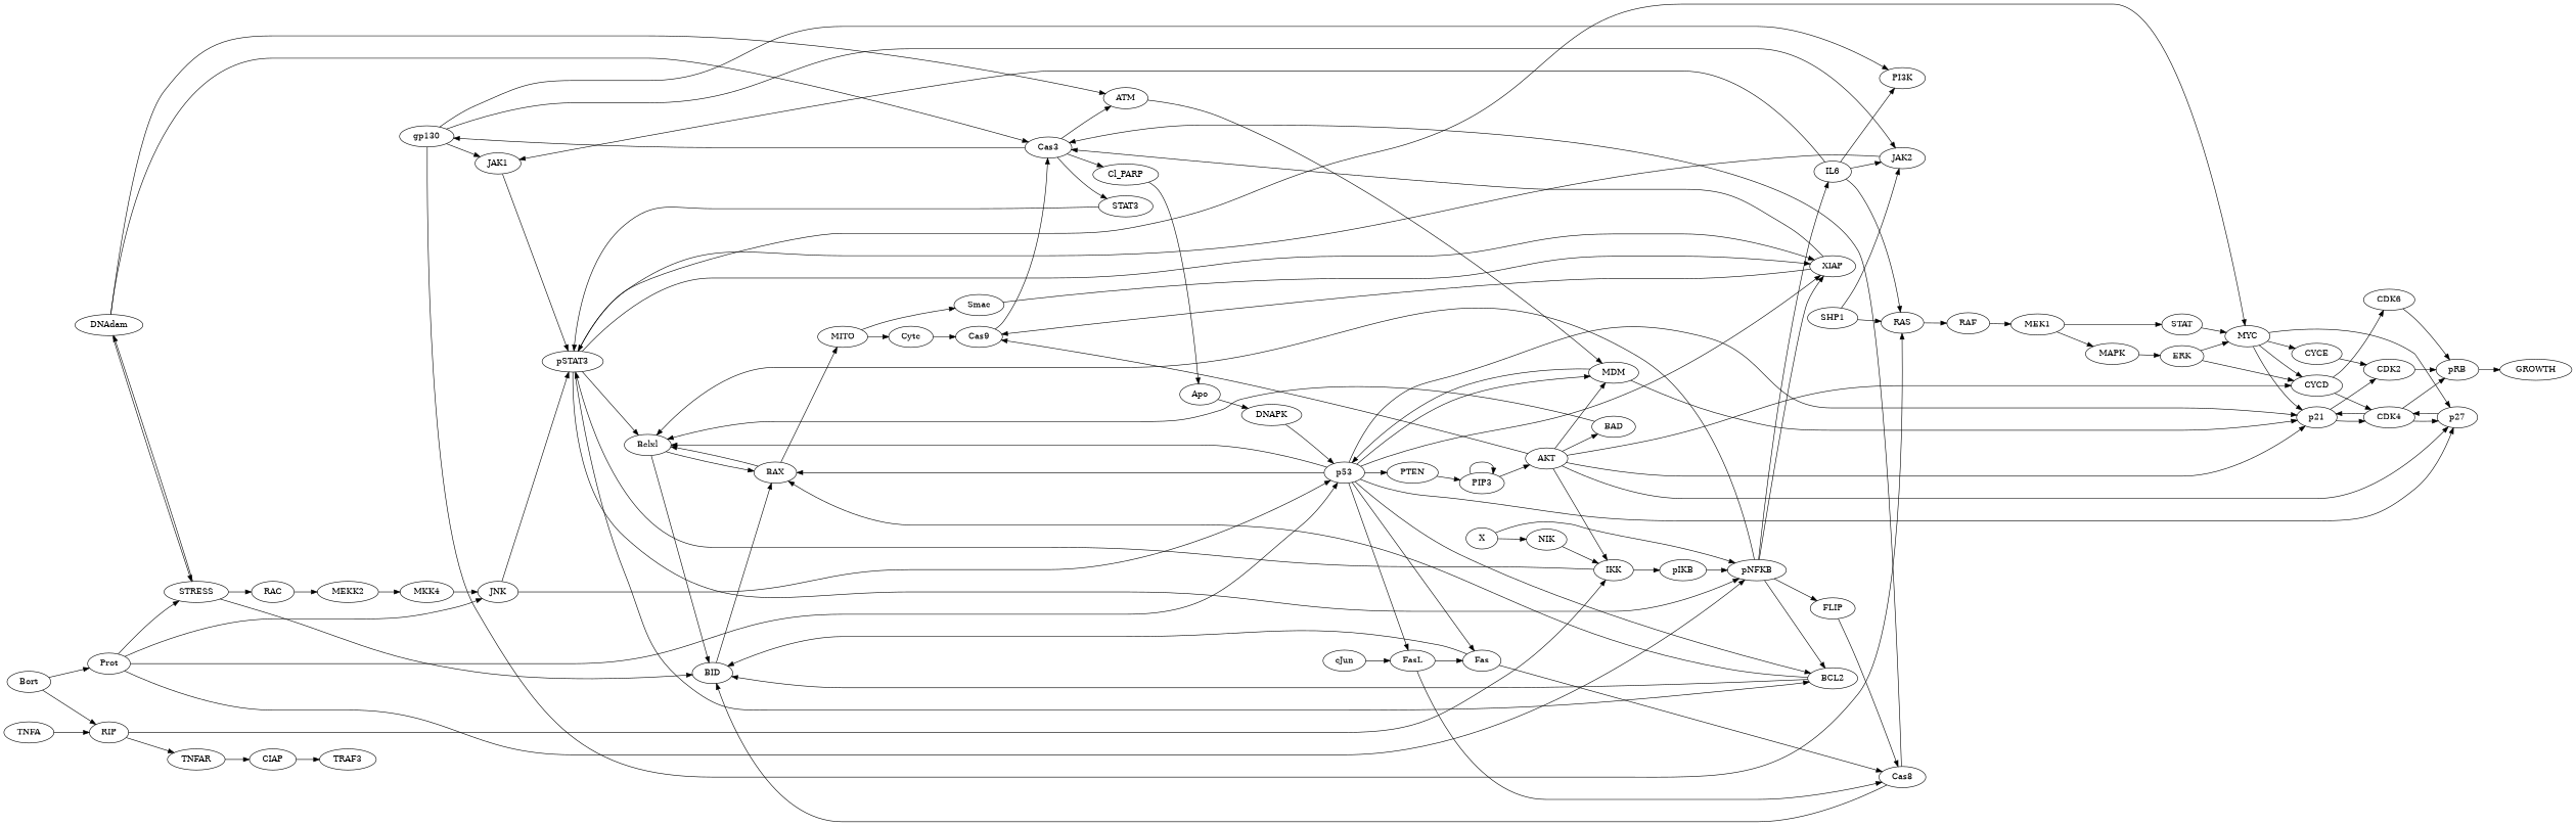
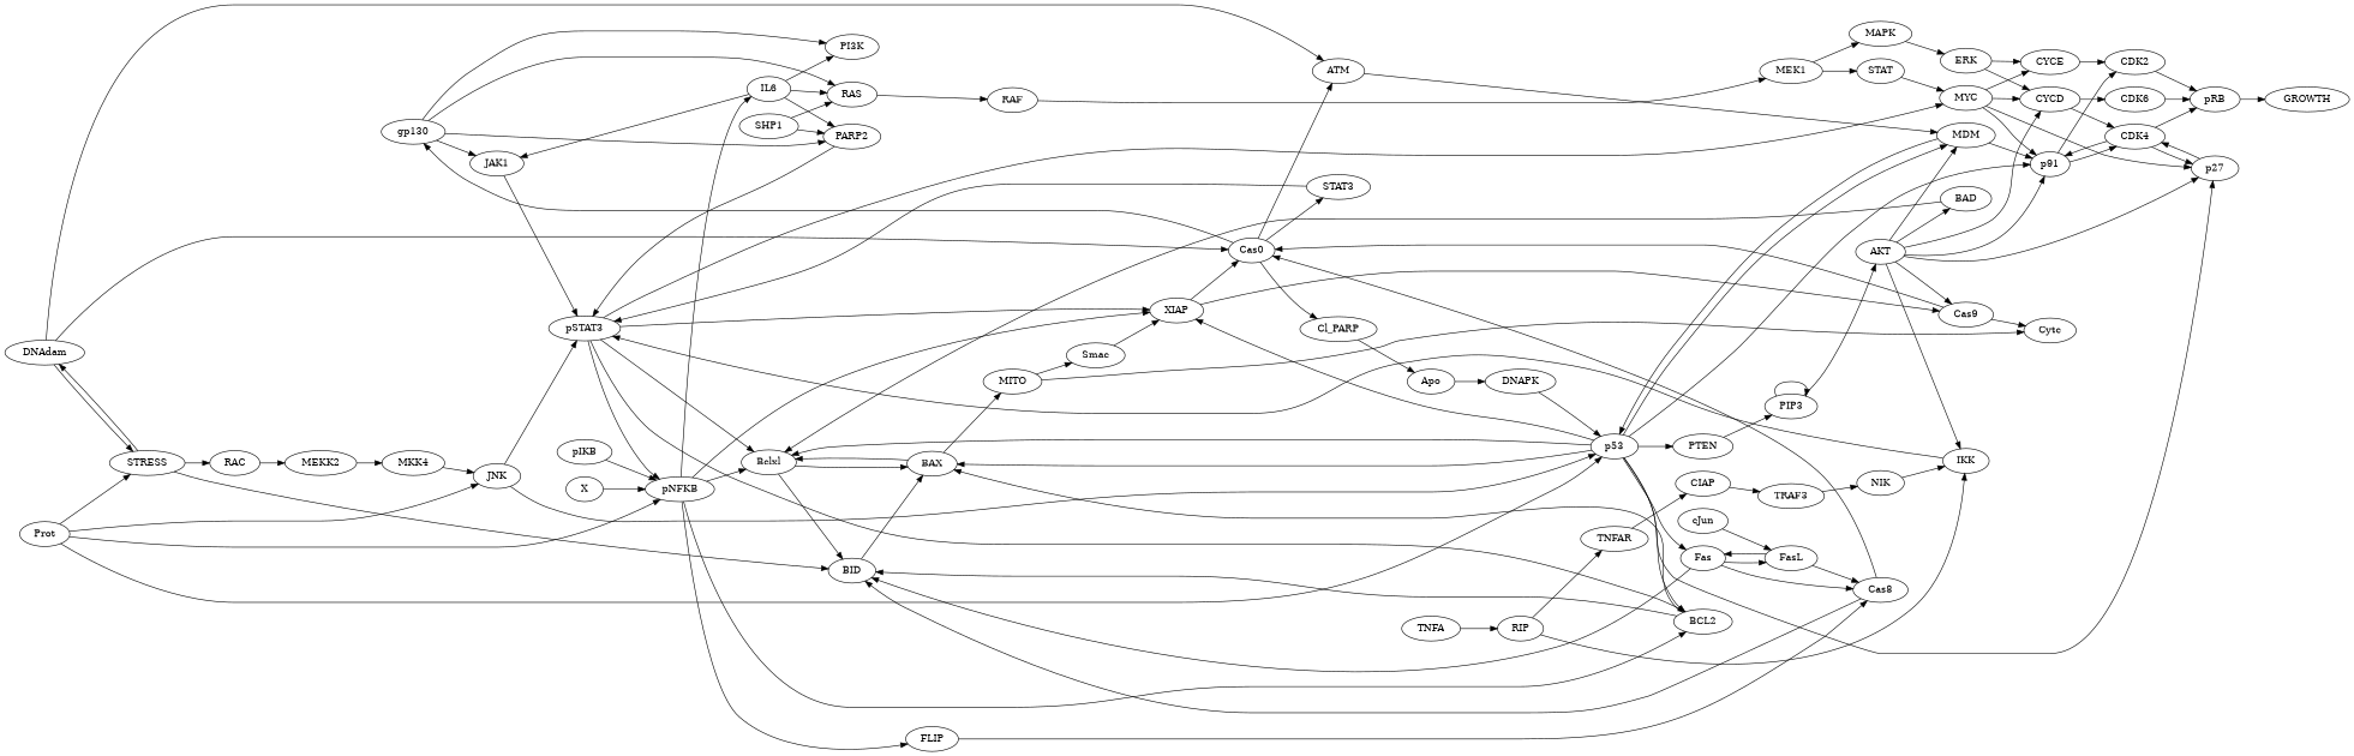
  digraph {
    rankdir=LR
    " gp130 " [equation="  ! (  ( Cas3 )  ) "]
    " PI3K " [equation="  ( IL6 && (  (  ( gp130 )  )  ) ) "]
    " JAK1 " [equation="  ( gp130 && (  (  ( IL6 )  )  ) ) "]
-   " JAK2 " [equation="  (  ( IL6 && (  (  ( gp130 )  )  )  ) && ! ( SHP1  )  ) "]
+   " JAK2 " [equation="  (  ( IL6 && (  (  ( gp130 )  )  )  ) && ! ( SHP1  )  ) " label=PARP2]
    " RAS " [equation="  ( IL6 && (  (  ( gp130 )  )  ) )  || ( SHP1 ) "]
    " pSTAT3 " [equation="  (  ( JAK2 && (  (  ( STAT3 && JAK1 )  && (  (  ( ! IKK )  )  )  )  )  ) && ! ( JNK  )  )  || ( JAK1 && (  (  ( STAT3 && JAK2 )  )  ) ) "]
    " RAF " [equation="  ( RAS ) "]
    " DNAdam " [equation="  ( STRESS )  || ( Cas3 ) "]
    " ATM " [equation="  ( DNAdam )  || ( Cas3 ) "]
    " STRESS " [equation="  (  ( DNAdam )  ) || ! ( DNAdam || Prot ) "]
-   " Cas3 " [equation="  (  ( Cas8  ) && ! ( XIAP  )  )  || (  ( Cas9  ) && ! ( XIAP  )  ) "]
+   " Cas3 " [equation="  (  ( Cas8  ) && ! ( XIAP  )  )  || (  ( Cas9  ) && ! ( XIAP  )  ) " label=Cas0]
    " MDM " [equation="  (  ( AKT  ) && ! ( ATM  )  )  || (  ( p53  ) && ! ( ATM  )  ) "]
    " BID " [equation="  (  (  ( STRESS  ) && ! ( BCL2  )  ) && ! ( Bclxl  )  )  || (  (  ( Cas8  ) && ! ( BCL2  )  ) && ! ( Bclxl  )  )  || (  (  ( Fas  ) && ! ( BCL2  )  ) && ! ( Bclxl  )  ) "]
    " RAC " [equation="  ( STRESS ) "]
    " Fas " [equation="  ( FasL )  || ( p53 ) "]
    " FasL " [equation="  ( cJun )  || ( Fas ) "]
    " Cas8 " [equation="  (  ( Fas && (  (  ( FasL )  )  )  ) && ! ( FLIP  )  ) "]
    " BAX " [equation="  (  (  ( BID  ) && ! ( Bclxl  )  ) && ! ( BCL2  )  )  || (  (  ( p53  ) && ! ( Bclxl  )  ) && ! ( BCL2  )  ) "]
    n19 [equation="  ( MEK1 ) " label=STAT]
    " MYC " [equation="  ( pSTAT3 )  || ( MEKK )  || ( ERK ) "]
-   " p21 " [equation="  (  (  (  (  ( p53  ) && ! ( MYC  )  ) && ! ( AKT  )  ) && ! ( MDM  )  ) && ! ( CDK4  )  ) "]
+   " p21 " [equation="  (  (  (  (  ( p53  ) && ! ( MYC  )  ) && ! ( AKT  )  ) && ! ( MDM  )  ) && ! ( CDK4  )  ) " label=p91]
    " CYCD " [equation="  ( AKT )  || ( MYC )  || ( ERK ) "]
    " p27 " [equation="  (  (  (  ( p53  ) && ! ( CDK4  )  ) && ! ( AKT  )  ) && ! ( MYC  )  ) "]
    " CYCE " [equation="  ( MYC ) "]
    " RIP " [equation="  ( Bort )  || ( TNFAR && (  (  ( TNFA )  )  ) ) "]
    " IKK " [equation="  ( RIP && (  (  ( NIK )  )  ) )  || ( AKT ) "]
    " TNFAR "
    " pIKB " [equation="  ( IKK ) "]
    " MKK4 " [equation="  ( MEKK2 ) "]
    " JNK " [equation="  (  ( MKK4  ) && ! ( Prot  )  ) "]
    " p53 " [equation="  (  ( DNAPK  ) && ! ( MDM && (  (  ( Prot )  )  )  )  )  || (  ( JNK  ) && ! ( MDM && (  (  ( Prot )  )  )  )  ) "]
    " CDK4 " [equation="  (  (  ( CYCD  ) && ! ( p27  )  ) && ! ( p21  )  ) "]
    " CDK2 " [equation="  (  ( CYCE  ) && ! ( p21  )  ) "]
    " pRB " [equation="  ( CDK4 && (  (  ( CDK6 )  )  ) )  || ( CDK2 && (  (  ( CDK6 && CDK4 )  )  ) ) "]
    " MITO " [equation="  ( BAX ) "]
    " Bclxl " [equation="  (  (  (  ( pSTAT3  ) && ! ( BAD  )  ) && ! ( BAX  )  ) && ! ( p53  )  )  || (  (  (  ( pNFKB  ) && ! ( BAD  )  ) && ! ( BAX  )  ) && ! ( p53  )  ) "]
    " Cytc " [equation="  ( MITO ) "]
    " Smac " [equation="  ( MITO ) "]
    " TRAF3 " [equation="  ! (  ( CIAP )  ) "]
    " NIK " [equation="  ! (  ( TRAF3 )  ) "]
    " CDK6 " [equation="  ( CYCD ) "]
    " BCL2 " [equation="  (  (  ( pSTAT3  ) && ! ( p53  )  ) && ! ( BAD  )  )  || (  (  ( pNFKB  ) && ! ( p53  )  ) && ! ( BAD  )  ) "]
    " MEK1 " [equation="  ( RAF ) "]
    " MAPK " [equation="  ( MEK1 ) "]
    " STAT3 " [equation="  ! (  ( Cas3 )  ) "]
    " Cl_PARP " [equation="  ( Cas3 ) "]
    " Apo " [equation="  ( Cl_PARP ) "]
    " ERK " [equation="  ( MAPK ) "]
    " FLIP " [equation="  ( pNFKB ) "]
    " XIAP " [equation="  (  (  ( pSTAT3  ) && ! ( Smac  )  ) && ! ( p53  )  )  || (  (  ( pNFKB  ) && ! ( Smac  )  ) && ! ( p53  )  ) "]
    " pNFKB " [equation="  ( pSTAT3 )  || ( pIKB )  || ( X )  || ( Prot && (  (  ( pIKB )  )  ) ) "]
    " AKT " [equation="  ( PIP3 ) "]
    " BAD " [equation="  ! (  ( AKT )  ) "]
    " Cas9 " [equation="  (  (  ( Cytc  ) && ! ( XIAP  )  ) && ! ( AKT  )  ) "]
    " PTEN " [equation="  ( p53 ) "]
    " PIP3 " [equation="  (  ( PIP3  ) && ! ( PTEN  )  ) "]
    " GROWTH " [equation="  ( pRB ) "]
    " DNAPK " [equation="  ( ATM ) "]
    " IL6 " [equation="  ( pNFKB ) "]
    " cJun " [equation="  ( JNK ) "]
    " MEKK2 " [equation="  ( RAC ) "]
    " Prot " [equation="  ! (  ( Bort )  ) "]
    " CIAP " [equation="  ( TNFAR ) "]
-   " Bort "
    " TNFA "
    " X "
    " SHP1 "
    " gp130 " -> " PI3K "
    " gp130 " -> " JAK1 "
    " gp130 " -> " JAK2 "
    " gp130 " -> " RAS "
    " JAK1 " -> " pSTAT3 "
    " JAK2 " -> " pSTAT3 "
    " RAS " -> " RAF "
    " pSTAT3 " -> " MYC "
    " pSTAT3 " -> " Bclxl "
    " pSTAT3 " -> " BCL2 "
    " pSTAT3 " -> " XIAP "
    " pSTAT3 " -> " pNFKB "
    " RAF " -> " MEK1 "
    " DNAdam " -> " ATM "
    " DNAdam " -> " STRESS "
    " DNAdam " -> " Cas3 "
    " ATM " -> " MDM "
    " STRESS " -> " DNAdam "
    " STRESS " -> " BID "
    " STRESS " -> " RAC "
    " Cas3 " -> " gp130 "
    " Cas3 " -> " ATM "
    " Cas3 " -> " STAT3 "
    " Cas3 " -> " Cl_PARP "
    " MDM " -> " p21 "
    " MDM " -> " p53 "
    " BID " -> " BAX "
    " RAC " -> " MEKK2 "
    " Fas " -> " BID "
-   " p53 " -> " FasL "
+   " Fas " -> " FasL "
    " Fas " -> " Cas8 "
    " FasL " -> " Fas "
    " FasL " -> " Cas8 "
    " Cas8 " -> " Cas3 "
    " Cas8 " -> " BID "
    " BAX " -> " MITO "
    " BAX " -> " Bclxl "
    n19 -> " MYC "
    " MYC " -> " p21 "
    " MYC " -> " CYCD "
    " MYC " -> " p27 "
    " MYC " -> " CYCE "
    " p21 " -> " CDK4 "
    " p21 " -> " CDK2 "
    " CYCD " -> " CDK4 "
    " CYCD " -> " CDK6 "
    " p27 " -> " CDK4 "
    " CYCE " -> " CDK2 "
    " RIP " -> " IKK "
    " RIP " -> " TNFAR "
    " IKK " -> " pSTAT3 "
-   " IKK " -> " pIKB "
    " TNFAR " -> " CIAP "
    " pIKB " -> " pNFKB "
    " MKK4 " -> " JNK "
    " JNK " -> " pSTAT3 "
    " JNK " -> " p53 "
    " p53 " -> " MDM "
    " p53 " -> " Fas "
    " p53 " -> " BAX "
    " p53 " -> " p21 "
    " p53 " -> " p27 "
    " p53 " -> " Bclxl "
    " p53 " -> " BCL2 "
    " p53 " -> " XIAP "
    " p53 " -> " PTEN "
    " CDK4 " -> " p21 "
    " CDK4 " -> " p27 "
    " CDK4 " -> " pRB "
    " CDK2 " -> " pRB "
    " pRB " -> " GROWTH "
    " MITO " -> " Cytc "
    " MITO " -> " Smac "
    " Bclxl " -> " BID "
    " Bclxl " -> " BAX "
-   " Cytc " -> " Cas9 "
+   " Cas9 " -> " Cytc "
    " Smac " -> " XIAP "
-   " X " -> " NIK "
+   " TRAF3 " -> " NIK "
    " NIK " -> " IKK "
    " CDK6 " -> " pRB "
    " BCL2 " -> " BID "
    " BCL2 " -> " BAX "
    " MEK1 " -> n19
    " MEK1 " -> " MAPK "
    " MAPK " -> " ERK "
    " STAT3 " -> " pSTAT3 "
    " Cl_PARP " -> " Apo "
    " Apo " -> " DNAPK "
-   " ERK " -> " MYC "
+   " ERK " -> " CYCE "
    " ERK " -> " CYCD "
    " FLIP " -> " Cas8 "
    " XIAP " -> " Cas3 "
    " XIAP " -> " Cas9 "
    " pNFKB " -> " Bclxl "
    " pNFKB " -> " BCL2 "
    " pNFKB " -> " FLIP "
    " pNFKB " -> " XIAP "
    " pNFKB " -> " IL6 "
    " AKT " -> " MDM "
    " AKT " -> " p21 "
    " AKT " -> " CYCD "
    " AKT " -> " p27 "
    " AKT " -> " IKK "
    " AKT " -> " BAD "
    " AKT " -> " Cas9 "
    " BAD " -> " Bclxl "
    " Cas9 " -> " Cas3 "
    " PTEN " -> " PIP3 "
    " PIP3 " -> " AKT "
    " PIP3 " -> " PIP3 "
    " DNAPK " -> " p53 "
    " IL6 " -> " PI3K "
    " IL6 " -> " JAK1 "
    " IL6 " -> " JAK2 "
    " IL6 " -> " RAS "
    " cJun " -> " FasL "
    " MEKK2 " -> " MKK4 "
    " Prot " -> " STRESS "
    " Prot " -> " JNK "
    " Prot " -> " p53 "
    " Prot " -> " pNFKB "
    " CIAP " -> " TRAF3 "
-   " Bort " -> " RIP "
-   " Bort " -> " Prot "
    " TNFA " -> " RIP "
    " X " -> " pNFKB "
    " SHP1 " -> " JAK2 "
    " SHP1 " -> " RAS "
  }
